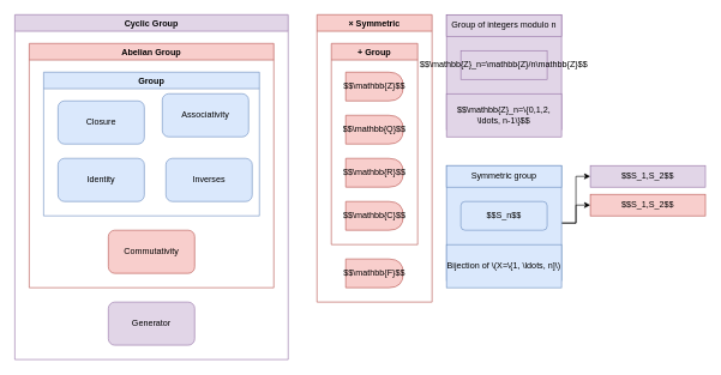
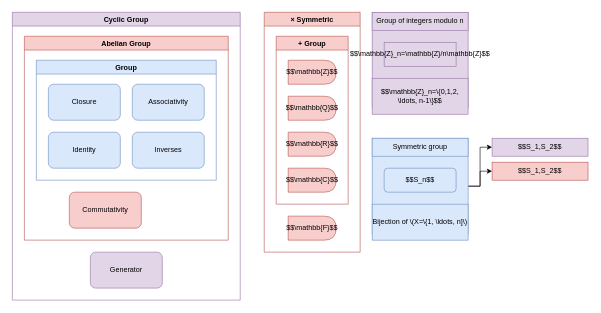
  <mxCell id="0" />
  <mxCell id="1" parent="0" />
  <mxCell id="2" value="Closure" style="rounded=1;whiteSpace=wrap;html=1;fillColor=#dae8fc;strokeColor=#6c8ebf;" vertex="1" parent="1"><mxGeometry x="80" y="140" width="120" height="60" as="geometry" /></mxCell>
  <mxCell id="3" value="Group" style="swimlane;fillColor=#dae8fc;strokeColor=#6c8ebf;" vertex="1" parent="1"><mxGeometry x="60" y="100" width="300" height="200" as="geometry" /></mxCell>
- <mxCell id="4" value="Associativity" style="rounded=1;whiteSpace=wrap;html=1;fillColor=#dae8fc;strokeColor=#6c8ebf;" vertex="1" parent="3"><mxGeometry x="165" y="30" width="120" height="60" as="geometry" /></mxCell>
+ <mxCell id="4" value="Associativity" style="rounded=1;whiteSpace=wrap;html=1;fillColor=#dae8fc;strokeColor=#6c8ebf;" vertex="1" parent="3"><mxGeometry x="160" y="40" width="120" height="60" as="geometry" /></mxCell>
  <mxCell id="5" value="Identity" style="rounded=1;whiteSpace=wrap;html=1;fillColor=#dae8fc;strokeColor=#6c8ebf;" vertex="1" parent="3"><mxGeometry x="20" y="120" width="120" height="60" as="geometry" /></mxCell>
- <mxCell id="6" value="Inverses" style="rounded=1;whiteSpace=wrap;html=1;fillColor=#dae8fc;strokeColor=#6c8ebf;" vertex="1" parent="3"><mxGeometry x="170" y="120" width="120" height="60" as="geometry" /></mxCell>
+ <mxCell id="6" value="Inverses" style="rounded=1;whiteSpace=wrap;html=1;fillColor=#dae8fc;strokeColor=#6c8ebf;" vertex="1" parent="3"><mxGeometry x="160" y="120" width="120" height="60" as="geometry" /></mxCell>
  <mxCell id="7" value="Abelian Group" style="swimlane;fillColor=#f8cecc;strokeColor=#b85450;" vertex="1" parent="1"><mxGeometry x="40" y="60" width="340" height="340" as="geometry" /></mxCell>
- <mxCell id="8" value="Commutativity" style="rounded=1;whiteSpace=wrap;html=1;fillColor=#f8cecc;strokeColor=#b85450;" vertex="1" parent="7"><mxGeometry x="110" y="260" width="120" height="60" as="geometry" /></mxCell>
+ <mxCell id="8" value="Commutativity" style="rounded=1;whiteSpace=wrap;html=1;fillColor=#f8cecc;strokeColor=#b85450;" vertex="1" parent="7"><mxGeometry x="75" y="260" width="120" height="60" as="geometry" /></mxCell>
  <mxCell id="9" value="$$\mathbb{Z}$$" style="shape=delay;whiteSpace=wrap;html=1;fillColor=#f8cecc;strokeColor=#b85450;" vertex="1" parent="1"><mxGeometry x="480" y="100" width="80" height="40" as="geometry" /></mxCell>
  <mxCell id="10" value="$$\mathbb{Q}$$" style="shape=delay;whiteSpace=wrap;html=1;fillColor=#f8cecc;strokeColor=#b85450;" vertex="1" parent="1"><mxGeometry x="480" y="160" width="80" height="40" as="geometry" /></mxCell>
  <mxCell id="11" value="$$\mathbb{R}$$" style="shape=delay;whiteSpace=wrap;html=1;fillColor=#f8cecc;strokeColor=#b85450;" vertex="1" parent="1"><mxGeometry x="480" y="220" width="80" height="40" as="geometry" /></mxCell>
  <mxCell id="12" value="$$\mathbb{C}$$" style="shape=delay;whiteSpace=wrap;html=1;fillColor=#f8cecc;strokeColor=#b85450;" vertex="1" parent="1"><mxGeometry x="480" y="280" width="80" height="40" as="geometry" /></mxCell>
  <mxCell id="13" value="$$\mathbb{F}$$" style="shape=delay;whiteSpace=wrap;html=1;fillColor=#f8cecc;strokeColor=#b85450;" vertex="1" parent="1"><mxGeometry x="480" y="360" width="80" height="40" as="geometry" /></mxCell>
  <mxCell id="14" value="+ Group" style="swimlane;fillColor=#f8cecc;strokeColor=#b85450;" vertex="1" parent="1"><mxGeometry x="460" y="60" width="120" height="280" as="geometry" /></mxCell>
  <mxCell id="15" value="× Symmetric" style="swimlane;fillColor=#f8cecc;strokeColor=#b85450;" vertex="1" parent="1"><mxGeometry x="440" y="20" width="160" height="400" as="geometry" /></mxCell>
  <mxCell id="16" value="Cyclic Group" style="swimlane;fillColor=#e1d5e7;strokeColor=#9673a6;" vertex="1" parent="1"><mxGeometry x="20" y="20" width="380" height="480" as="geometry" /></mxCell>
  <mxCell id="17" value="Generator" style="rounded=1;whiteSpace=wrap;html=1;fillColor=#e1d5e7;strokeColor=#9673a6;" vertex="1" parent="16"><mxGeometry x="130" y="400" width="120" height="60" as="geometry" /></mxCell>
  <mxCell id="18" value="" style="rounded=0;whiteSpace=wrap;html=1;strokeWidth=1;fillColor=#e1d5e7;strokeColor=#9673a6;" vertex="1" parent="1"><mxGeometry x="620" y="20" width="160" height="160" as="geometry" /></mxCell>
  <mxCell id="19" value="$$\mathbb{Z}_n=\mathbb{Z}/n\mathbb{Z}$$" style="rounded=0;whiteSpace=wrap;html=1;strokeWidth=1;fillColor=#e1d5e7;strokeColor=#9673a6;" vertex="1" parent="1"><mxGeometry x="640" y="70" width="120" height="40" as="geometry" /></mxCell>
  <mxCell id="20" value="$$\mathbb{Z}_n=\{0,1,2, \ldots, n-1\}$$" style="rounded=0;whiteSpace=wrap;html=1;strokeWidth=1;fillColor=#e1d5e7;strokeColor=#9673a6;" vertex="1" parent="1"><mxGeometry x="620" y="130" width="160" height="60" as="geometry" /></mxCell>
  <mxCell id="21" value="&lt;div&gt;Group of integers modulo n&lt;/div&gt;" style="rounded=0;whiteSpace=wrap;html=1;strokeWidth=1;fillColor=#e1d5e7;strokeColor=#9673a6;" vertex="1" parent="1"><mxGeometry x="620" y="20" width="160" height="30" as="geometry" /></mxCell>
  <mxCell id="22" style="edgeStyle=orthogonalEdgeStyle;rounded=0;orthogonalLoop=1;jettySize=auto;html=1;entryX=0;entryY=0.5;entryDx=0;entryDy=0;" edge="1" parent="1" source="24" target="29"><mxGeometry relative="1" as="geometry" /></mxCell>
  <mxCell id="23" style="edgeStyle=orthogonalEdgeStyle;rounded=0;orthogonalLoop=1;jettySize=auto;html=1;entryX=0;entryY=0.5;entryDx=0;entryDy=0;" edge="1" parent="1" source="24" target="28"><mxGeometry relative="1" as="geometry" /></mxCell>
  <mxCell id="24" value="" style="rounded=0;whiteSpace=wrap;html=1;strokeWidth=1;fillColor=#dae8fc;strokeColor=#6c8ebf;" vertex="1" parent="1"><mxGeometry x="620" y="230" width="160" height="160" as="geometry" /></mxCell>
  <mxCell id="25" value="$$S_n$$" style="whiteSpace=wrap;html=1;strokeWidth=1;fillColor=#dae8fc;strokeColor=#6c8ebf;rounded=1;" vertex="1" parent="1"><mxGeometry x="640" y="280" width="120" height="40" as="geometry" /></mxCell>
  <mxCell id="26" value="Bijection of \(X=\{1, \ldots, n]\)" style="rounded=0;whiteSpace=wrap;html=1;strokeWidth=1;fillColor=#dae8fc;strokeColor=#6c8ebf;" vertex="1" parent="1"><mxGeometry x="620" y="340" width="160" height="60" as="geometry" /></mxCell>
  <mxCell id="27" value="&lt;div&gt;Symmetric group&lt;/div&gt;" style="rounded=0;whiteSpace=wrap;html=1;strokeWidth=1;fillColor=#dae8fc;strokeColor=#6c8ebf;" vertex="1" parent="1"><mxGeometry x="620" y="230" width="160" height="30" as="geometry" /></mxCell>
  <mxCell id="28" value="$$S_1,S_2$$" style="rounded=0;whiteSpace=wrap;html=1;strokeWidth=1;fillColor=#e1d5e7;strokeColor=#9673a6;" vertex="1" parent="1"><mxGeometry x="820" y="230" width="160" height="30" as="geometry" /></mxCell>
  <mxCell id="29" value="$$S_1,S_2$$" style="rounded=0;whiteSpace=wrap;html=1;strokeWidth=1;fillColor=#f8cecc;strokeColor=#b85450;" vertex="1" parent="1"><mxGeometry x="820" y="270" width="160" height="30" as="geometry" /></mxCell>
